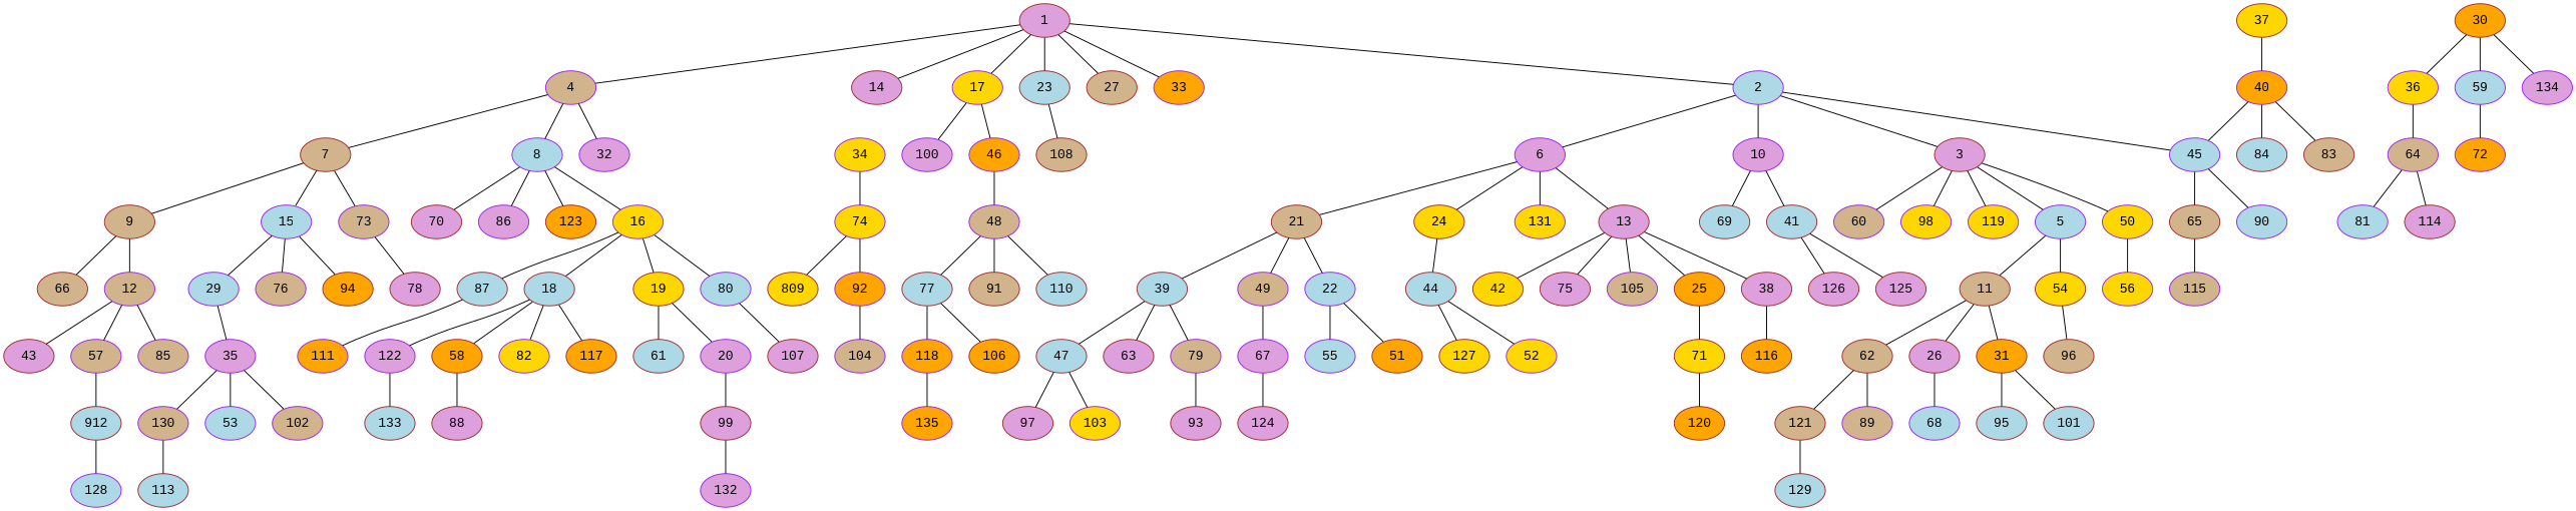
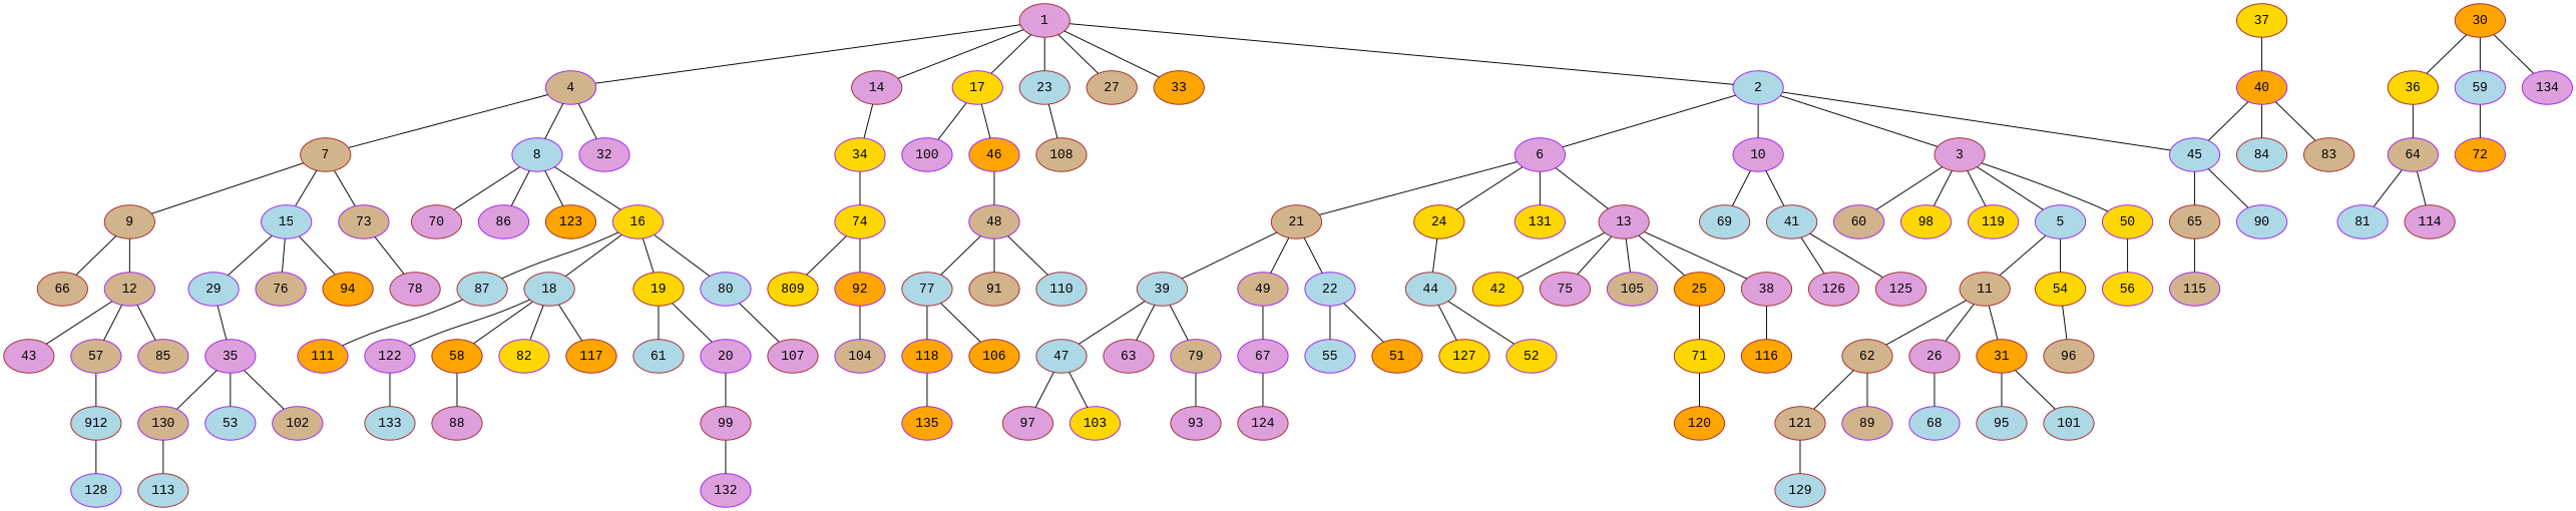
  graph {
    fontname="Liberation Mono"
    node [color=brown fillcolor=lightblue fontname="Liberation Mono" style=filled]
    edge [fontname="Liberation Mono"]
    1 [fillcolor=plum]
    2 [color=purple]
    4 [color=purple fillcolor=tan]
    14 [fillcolor=plum]
    17 [color=purple fillcolor=gold]
    23
    27 [fillcolor=tan]
-   33 [color=purple fillcolor=orange]
+   33 [fillcolor=orange]
    3 [fillcolor=plum]
    6 [color=purple fillcolor=plum]
    10 [color=purple fillcolor=plum]
    45 [color=purple]
    7 [fillcolor=tan]
    8 [color=purple]
    32 [color=purple fillcolor=plum]
    34 [color=purple fillcolor=gold]
    46 [color=purple fillcolor=orange]
    100 [color=purple fillcolor=plum]
    108 [fillcolor=tan]
    5 [color=purple]
    50 [color=purple fillcolor=gold]
    60 [color=purple fillcolor=tan]
    98 [color=purple fillcolor=gold]
    119 [color=purple fillcolor=gold]
    13 [fillcolor=plum]
    21 [fillcolor=tan]
    24 [fillcolor=gold]
    131 [color=purple fillcolor=gold]
    41
    69
    37 [fillcolor=gold]
    40 [color=purple fillcolor=orange]
    11 [fillcolor=tan]
    54 [fillcolor=gold]
    56 [color=purple fillcolor=gold]
    9 [fillcolor=tan]
    15 [color=purple]
    73 [color=purple fillcolor=tan]
    16 [color=purple fillcolor=gold]
    70 [fillcolor=plum]
    86 [color=purple fillcolor=plum]
    123 [fillcolor=orange]
    26 [fillcolor=plum]
    31 [fillcolor=orange]
    62 [fillcolor=tan]
    96 [fillcolor=tan]
    25 [fillcolor=orange]
    38 [fillcolor=plum]
    42 [fillcolor=gold]
    75 [fillcolor=plum]
    105 [color=purple fillcolor=tan]
    22 [color=purple]
    39
    49 [color=purple fillcolor=tan]
    44
    12 [color=purple fillcolor=tan]
    66 [fillcolor=tan]
    29 [color=purple]
    76 [color=purple fillcolor=tan]
    94 [fillcolor=orange]
    78 [fillcolor=plum]
    18
    19 [fillcolor=gold]
    80 [color=purple]
    87
    43 [fillcolor=plum]
    57 [color=purple fillcolor=tan]
    85 [color=purple fillcolor=tan]
    125 [fillcolor=plum]
    126 [fillcolor=plum]
    68 [color=purple]
    95
    101
    89 [color=purple fillcolor=tan]
    121 [fillcolor=tan]
    n76 [label=912]
    71 [fillcolor=gold]
    116 [fillcolor=orange]
    74 [color=purple fillcolor=gold]
    35 [color=purple fillcolor=plum]
    58 [fillcolor=orange]
    82 [color=purple fillcolor=gold]
    117 [fillcolor=orange]
    122 [color=purple fillcolor=plum]
    20 [color=purple fillcolor=plum]
    61
    107 [fillcolor=plum]
    111 [color=purple fillcolor=orange]
    48 [color=purple fillcolor=tan]
    88 [fillcolor=plum]
    133
    99 [fillcolor=plum]
    132 [color=purple fillcolor=plum]
    51 [fillcolor=orange]
    55 [color=purple]
    47
    63 [fillcolor=plum]
    79 [color=purple fillcolor=tan]
    67 [color=purple fillcolor=plum]
    52 [color=purple fillcolor=gold]
    127 [fillcolor=gold]
    120 [fillcolor=orange]
    30 [fillcolor=orange]
-   36 [color=purple fillcolor=gold]
+   36 [fillcolor=gold]
    59 [color=purple]
    134 [color=purple fillcolor=plum]
    53 [color=purple]
    102 [color=purple fillcolor=tan]
    130 [color=purple fillcolor=tan]
    64 [color=purple fillcolor=tan]
    72 [color=purple fillcolor=orange]
    92 [color=purple fillcolor=orange]
    n113 [fillcolor=gold label=809]
    113
    81 [color=purple]
    114 [fillcolor=plum]
    83 [fillcolor=tan]
    84
    97 [fillcolor=plum]
    103 [color=purple fillcolor=gold]
    93 [fillcolor=plum]
    65 [fillcolor=tan]
    90 [color=purple]
    115 [color=purple fillcolor=tan]
    77
    91 [fillcolor=tan]
    110
    106 [fillcolor=orange]
    118 [color=purple fillcolor=orange]
    124 [fillcolor=plum]
    128 [color=purple]
    129
    104 [color=purple fillcolor=tan]
    135 [color=purple fillcolor=orange]
    1 -- 2
    1 -- 4
    1 -- 14
    1 -- 17
    1 -- 23
    1 -- 27
    1 -- 33
    2 -- 3
    2 -- 6
    2 -- 10
    2 -- 45
    4 -- 7
    4 -- 8
    4 -- 32
+   14 -- 34
    17 -- 46
    17 -- 100
    23 -- 108
    3 -- 5
    3 -- 50
    3 -- 60
    3 -- 98
    3 -- 119
    6 -- 13
    6 -- 21
    6 -- 24
    6 -- 131
    10 -- 41
    10 -- 69
    45 -- 65
    45 -- 90
    7 -- 9
    7 -- 15
    7 -- 73
    8 -- 16
    8 -- 70
    8 -- 86
    8 -- 123
    34 -- 74
    46 -- 48
    5 -- 11
    5 -- 54
    50 -- 56
    13 -- 25
    13 -- 38
    13 -- 42
    13 -- 75
    13 -- 105
    21 -- 22
    21 -- 39
    21 -- 49
    24 -- 44
    41 -- 125
    41 -- 126
    37 -- 40
    40 -- 45
    40 -- 83
    40 -- 84
    11 -- 26
    11 -- 31
    11 -- 62
    54 -- 96
    9 -- 12
    9 -- 66
    15 -- 29
    15 -- 76
    15 -- 94
    73 -- 78
    16 -- 18
    16 -- 19
    16 -- 80
    16 -- 87
    26 -- 68
    31 -- 95
    31 -- 101
    62 -- 89
    62 -- 121
    25 -- 71
    38 -- 116
    22 -- 51
    22 -- 55
    39 -- 47
    39 -- 63
    39 -- 79
    49 -- 67
    44 -- 52
    44 -- 127
    12 -- 43
    12 -- 57
    12 -- 85
    29 -- 35
    18 -- 58
    18 -- 82
    18 -- 117
    18 -- 122
    19 -- 20
    19 -- 61
    80 -- 107
    87 -- 111
    57 -- n76
    121 -- 129
    n76 -- 128
    71 -- 120
    74 -- 92
    74 -- n113
    35 -- 53
    35 -- 102
    35 -- 130
    58 -- 88
    122 -- 133
    20 -- 99
    48 -- 77
    48 -- 91
    48 -- 110
    99 -- 132
    47 -- 97
    47 -- 103
    79 -- 93
    67 -- 124
    30 -- 36
    30 -- 59
    30 -- 134
    36 -- 64
    59 -- 72
    130 -- 113
    64 -- 81
    64 -- 114
    92 -- 104
    65 -- 115
    77 -- 106
    77 -- 118
    118 -- 135
  }
